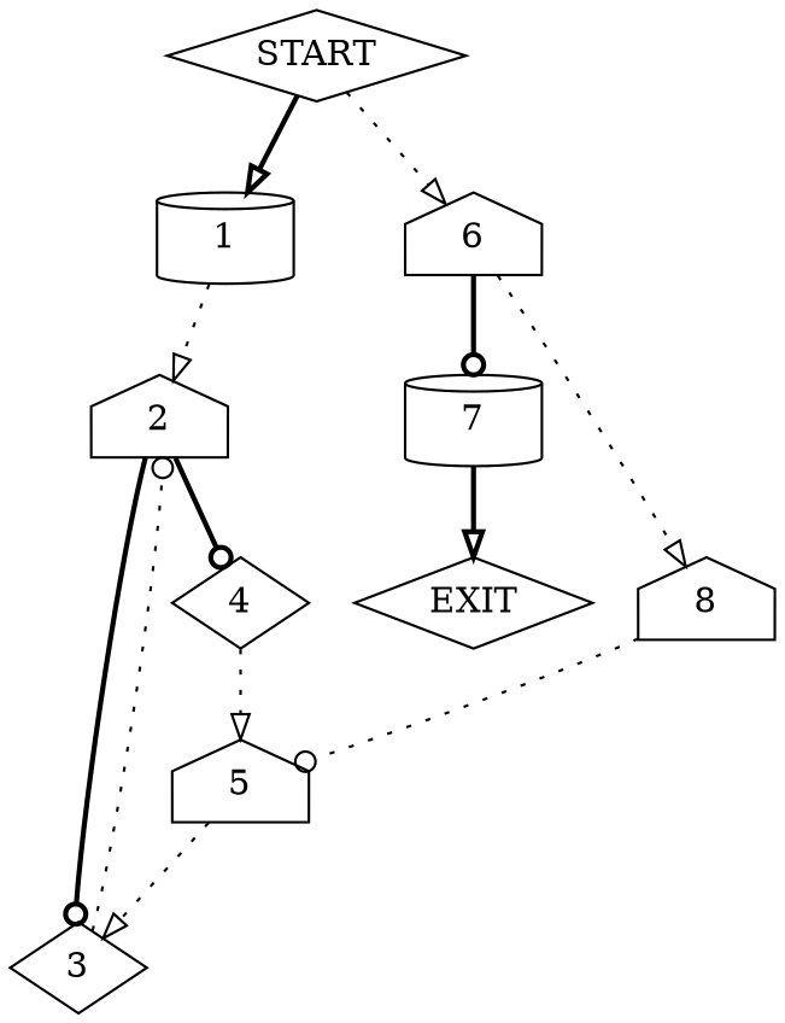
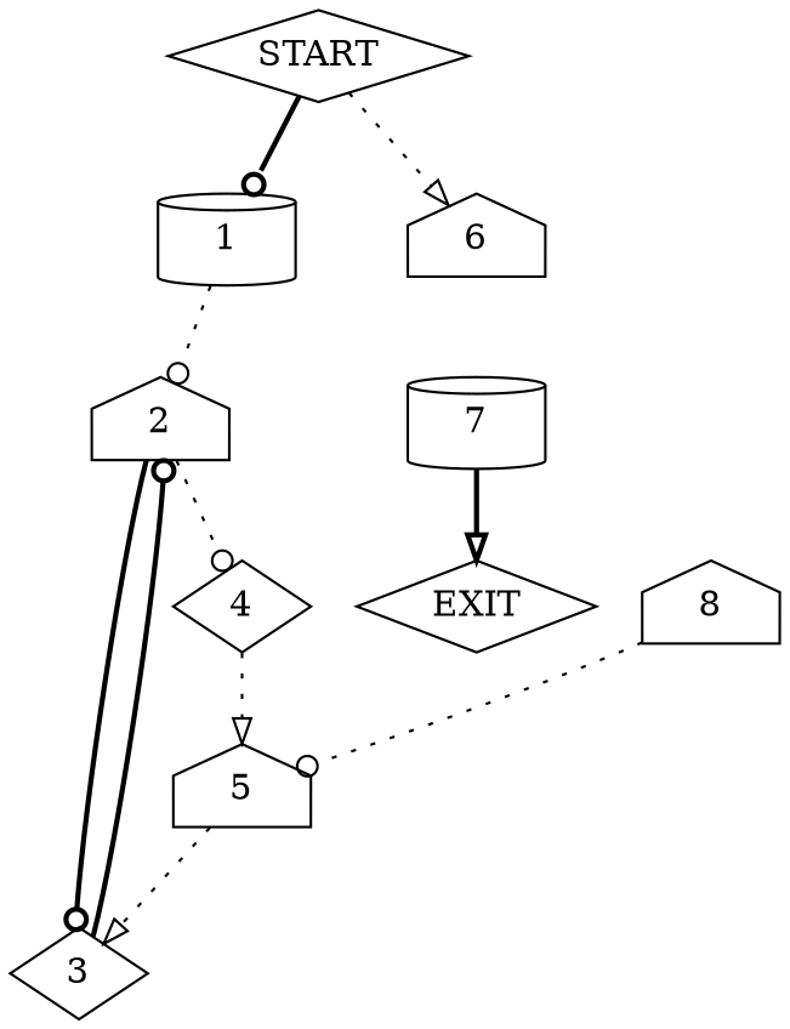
  digraph {
    node [shape=diamond]
    edge [arrowhead=onormal style=dotted]
    n1 [label=START]
    1 [shape=cylinder]
    6 [shape=house]
    2 [shape=house]
    7 [shape=cylinder]
    8 [shape=house]
    n7 [label=EXIT]
    3
    4
    5 [shape=house]
-   n1 -> 1 [style=bold]
+   n1 -> 1 [arrowhead=odot style=bold]
    n1 -> 6
-   1 -> 2
-   6 -> 7 [arrowhead=odot style=bold]
-   6 -> 8
+   1 -> 2 [arrowhead=odot]
    2 -> 3 [arrowhead=odot style=bold]
-   2 -> 4 [arrowhead=odot style=bold]
+   2 -> 4 [arrowhead=odot]
    7 -> n7 [style=bold]
    8 -> 5 [arrowhead=odot]
-   3 -> 2 [arrowhead=odot]
+   3 -> 2 [arrowhead=odot style=bold]
    4 -> 5
    5 -> 3
  }
